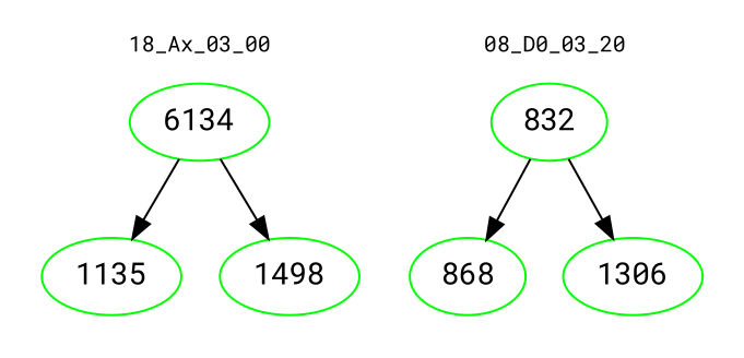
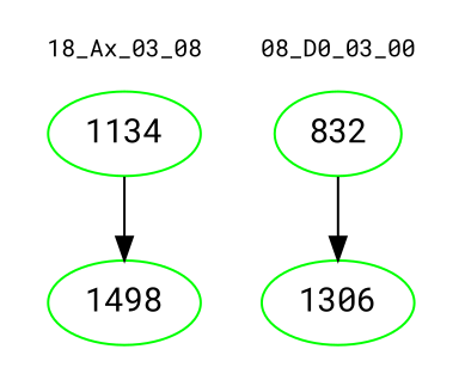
  digraph {
    fontname="Roboto Mono"
    node [color=green fontname="Roboto Mono"]
    edge [color=black fontname="Roboto Mono"]
-   n1 [label=6134]
-   n2 [label=1135]
+   n1 [label=1134]
    n3 [label=1498]
    n4 [label=832]
-   n5 [label=868]
    n6 [label=1306]
    subgraph cluster_1 {
      color=white
      fontsize=10
-     label="18_Ax_03_00"
+     label="18_Ax_03_08"
      n1
-     n2
      n3
    }
    subgraph cluster_2 {
      color=white
      fontsize=10
-     label="08_D0_03_20"
+     label="08_D0_03_00"
      n4
-     n5
      n6
    }
-   n1 -> n2
    n1 -> n3
-   n4 -> n5
    n4 -> n6
  }
